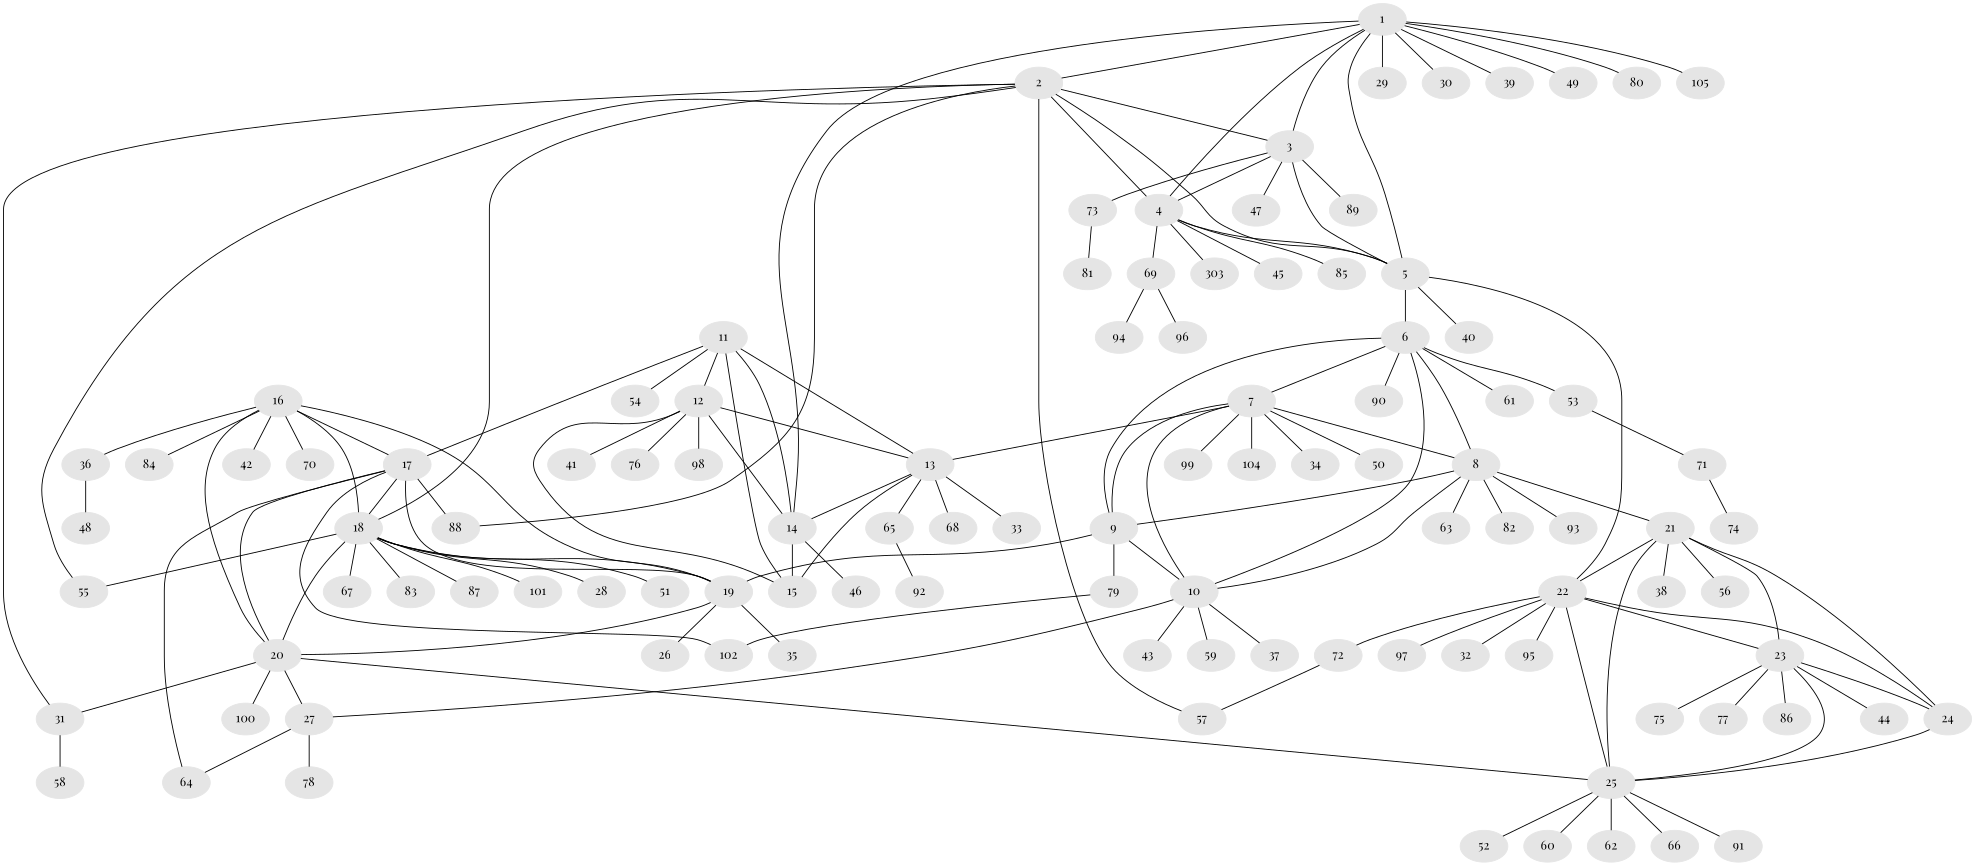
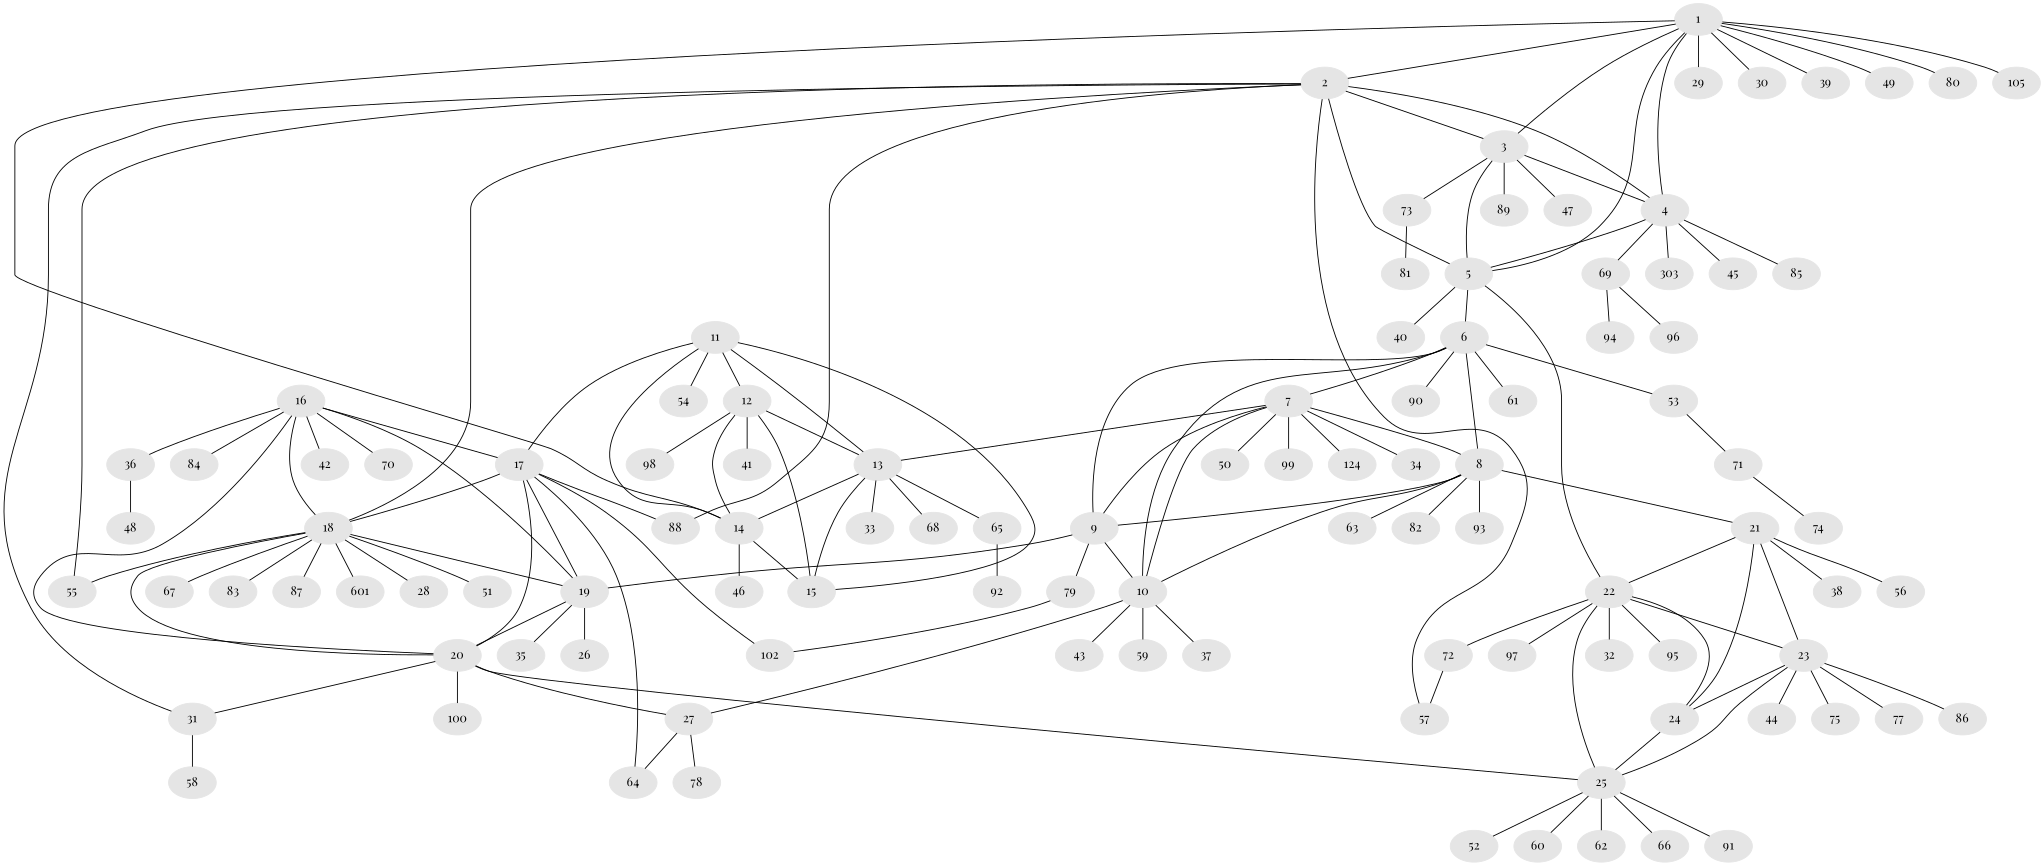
  graph {
    fontname="Playfair Display"
    node [color=gray90 fontname="Playfair Display" style=filled]
    edge [fontname="Playfair Display"]
    1
    2
    3
    4
    5
    14
    29
    30
    39
    49
    80
    105
    18
    31
    55
    57
    88
    47
    73
    89
    45
    69
    85
    n24 [label=303]
    6
    22
    40
    15
    46
    19
    20
    28
    51
    67
    83
    87
-   101
+   101 [label=601]
    58
    81
    94
    96
    7
    8
    9
    10
    53
    61
    90
    25
    23
    24
    32
    72
    95
    97
    13
    34
    50
    99
-   104
+   104 [label=124]
    21
    63
    82
    93
    79
    27
    37
    43
    59
    71
    33
    65
    68
    38
    56
    26
    35
    102
    64
    78
    11
    12
    17
    54
    41
-   76
    98
    92
    52
    60
    62
    66
    91
    16
    36
    42
    70
    84
    100
    48
    44
    75
    77
    86
    74
    1 -- 2
    1 -- 3
    1 -- 4
    1 -- 5
    1 -- 14
    1 -- 29
    1 -- 30
    1 -- 39
    1 -- 49
    1 -- 80
    1 -- 105
    2 -- 3
    2 -- 4
    2 -- 5
    2 -- 18
    2 -- 31
    2 -- 55
    2 -- 57
    2 -- 88
    3 -- 4
    3 -- 5
    3 -- 47
    3 -- 73
    3 -- 89
    4 -- 5
    4 -- 45
    4 -- 69
    4 -- 85
    4 -- n24
    5 -- 6
    5 -- 22
    5 -- 40
    14 -- 15
    14 -- 46
    18 -- 55
    18 -- 19
    18 -- 20
    18 -- 28
    18 -- 51
    18 -- 67
    18 -- 83
    18 -- 87
    18 -- 101
    31 -- 58
    73 -- 81
    69 -- 94
    69 -- 96
    6 -- 7
    6 -- 8
    6 -- 9
    6 -- 10
    6 -- 53
    6 -- 61
    6 -- 90
    22 -- 25
    22 -- 23
    22 -- 24
    22 -- 32
    22 -- 72
    22 -- 95
    22 -- 97
    19 -- 20
    19 -- 26
    19 -- 35
    20 -- 31
    20 -- 25
    20 -- 27
    20 -- 100
    7 -- 8
    7 -- 9
    7 -- 10
    7 -- 13
    7 -- 34
    7 -- 50
    7 -- 99
    7 -- 104
    8 -- 9
    8 -- 10
    8 -- 21
    8 -- 63
    8 -- 82
    8 -- 93
    9 -- 19
    9 -- 10
    9 -- 79
    10 -- 27
    10 -- 37
    10 -- 43
    10 -- 59
    53 -- 71
    25 -- 52
    25 -- 60
    25 -- 62
    25 -- 66
    25 -- 91
    23 -- 25
    23 -- 24
    23 -- 44
    23 -- 75
    23 -- 77
    23 -- 86
    24 -- 25
    72 -- 57
    13 -- 14
    13 -- 15
    13 -- 33
    13 -- 65
    13 -- 68
    21 -- 22
-   21 -- 25
    21 -- 23
    21 -- 24
    21 -- 38
    21 -- 56
    79 -- 102
    27 -- 64
    27 -- 78
    71 -- 74
    65 -- 92
    11 -- 14
    11 -- 15
    11 -- 13
    11 -- 12
    11 -- 17
    11 -- 54
    12 -- 14
    12 -- 15
    12 -- 13
    12 -- 41
-   12 -- 76
    12 -- 98
    17 -- 18
    17 -- 88
    17 -- 19
    17 -- 20
    17 -- 102
    17 -- 64
    16 -- 18
    16 -- 19
    16 -- 20
    16 -- 17
    16 -- 36
    16 -- 42
    16 -- 70
    16 -- 84
    36 -- 48
  }
